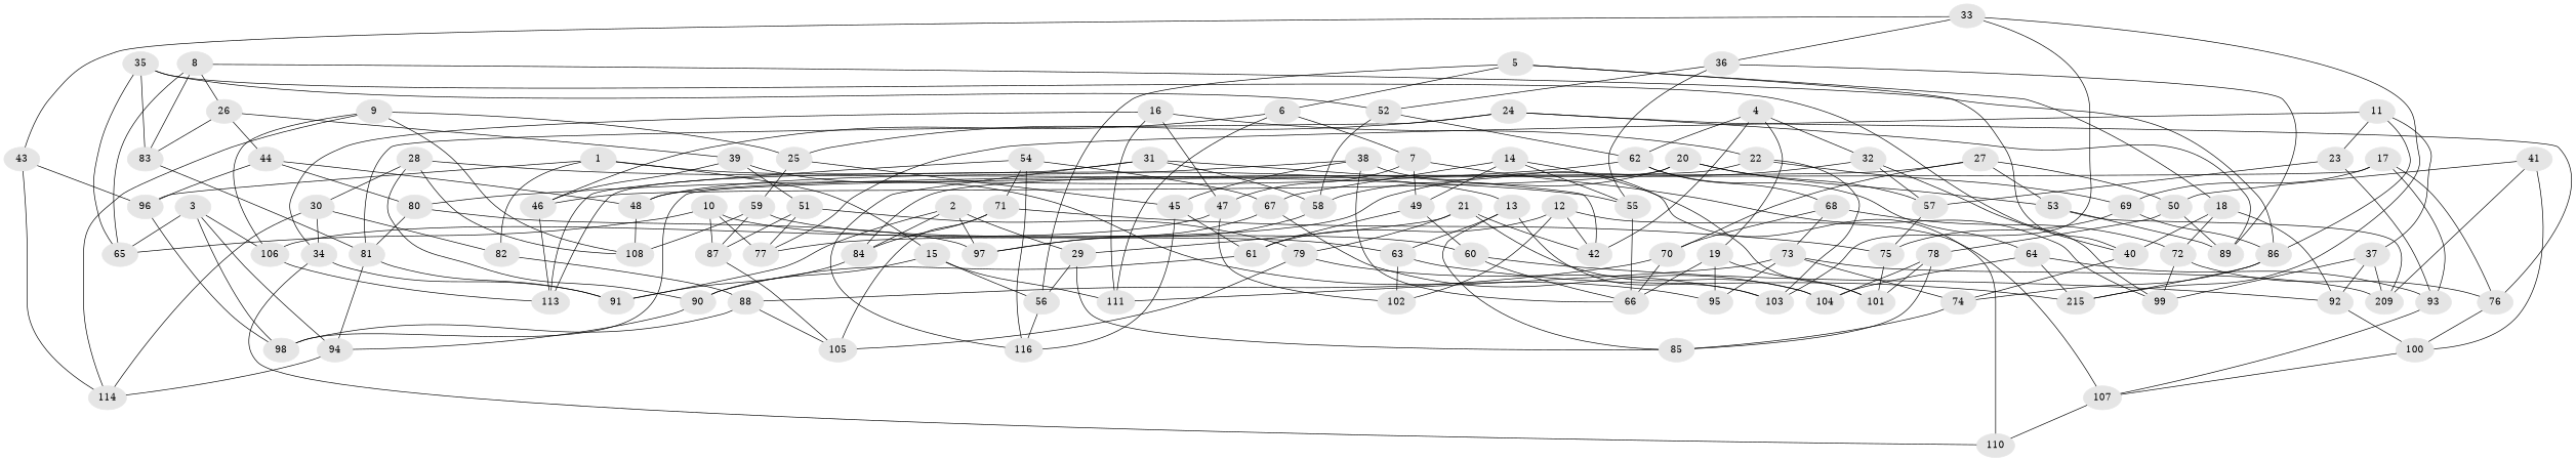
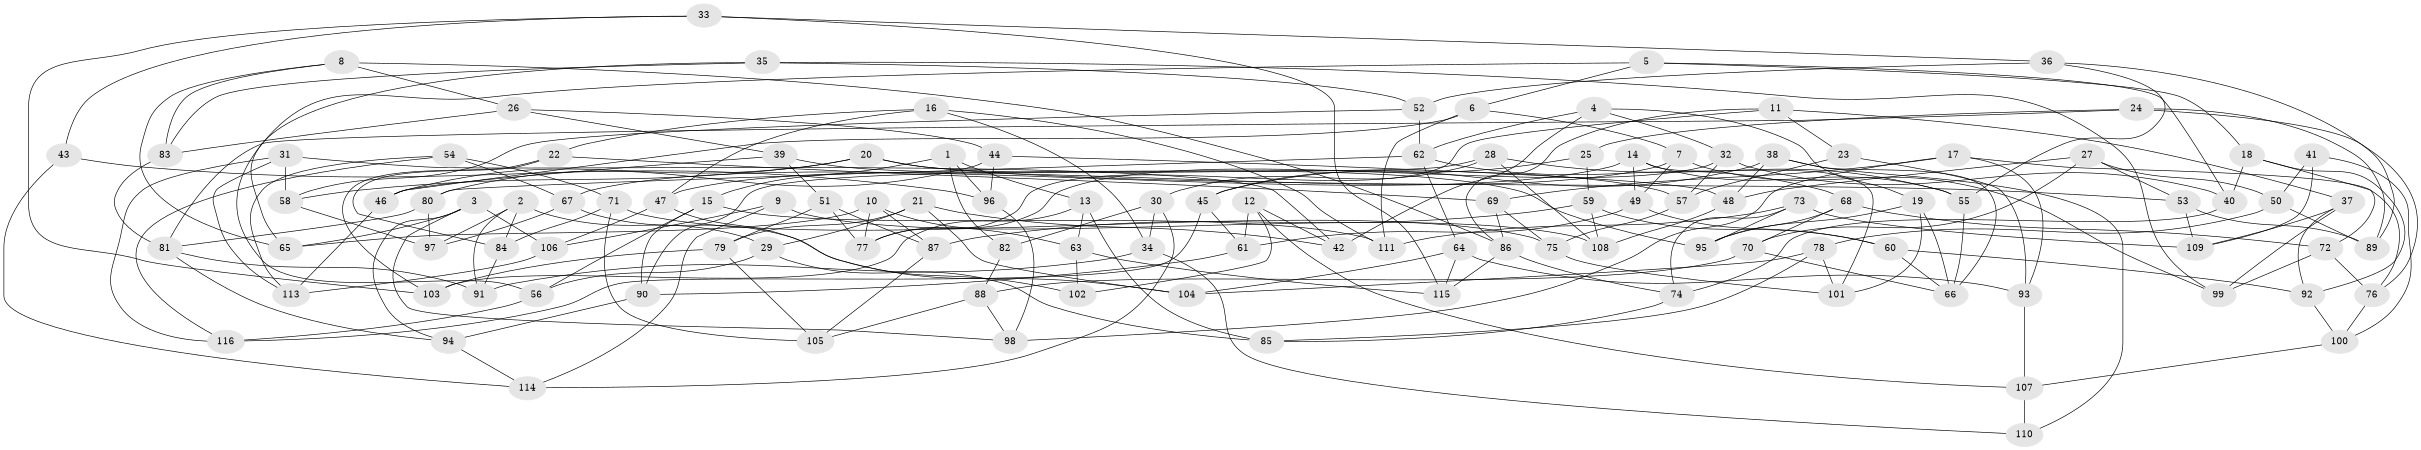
  graph {
    node [color=gray90 style=filled]
    1
    13
    15
    82
    96
    63
    85
    103
    56
    111
    90
    88
    98
    2
    29
    84
    91
    97
    3
    65
    94
    106
    114
    113
    4
    19
    32
    42
    62
    101
    66
    95
    40
    77
    57
    80
    64
    68
    5
    6
    18
    7
    46
    72
    92
    74
    n47 [label=116]
    47
    49
    99
    102
    61
    60
    8
    26
    83
    86
    39
    44
    81
-   115 [label=215]
+   115
    9
    25
    108
    45
    59
    10
    87
    105
    11
    23
    37
    93
-   109 [label=209]
+   109
    12
    107
    110
    14
    55
    67
    104
    16
    22
    34
    69
    17
    76
    75
    100
    20
    53
    58
    89
    21
    79
    24
    51
    48
    27
    50
    70
    78
    28
    30
    31
    33
    36
    43
    52
    35
    38
    41
    54
    71
    73
    1 -- 13
    1 -- 15
    1 -- 82
    1 -- 96
    13 -- 63
    13 -- 85
    13 -- 103
    15 -- 56
    15 -- 111
    15 -- 90
    82 -- 88
    96 -- 98
    63 -- 102
    63 -- 115
    56 -- n47
    90 -- 94
    88 -- 98
    88 -- 105
    2 -- 29
    2 -- 84
    2 -- 91
    2 -- 97
    29 -- 85
    29 -- 56
    84 -- 91
    3 -- 98
    3 -- 65
    3 -- 94
    3 -- 106
    94 -- 114
    106 -- 113
    4 -- 19
    4 -- 32
    4 -- 42
    4 -- 62
    19 -- 101
    19 -- 66
    19 -- 95
    32 -- 40
    32 -- 77
    32 -- 57
    62 -- 80
    62 -- 64
    62 -- 68
    40 -- 74
    57 -- 75
    80 -- 97
    80 -- 81
    64 -- 115
    64 -- 93
    64 -- 104
-   68 -- 73
+   68 -- 95
    68 -- 72
    68 -- 70
    5 -- 56
    5 -- 40
    5 -- 6
    5 -- 18
    6 -- 111
    6 -- 7
    6 -- 46
    18 -- 40
    18 -- 72
    18 -- 92
    7 -- 47
    7 -- 49
    7 -- 99
    46 -- 113
    72 -- 99
    72 -- 76
    92 -- 100
    74 -- 85
    47 -- 106
    47 -- 102
    49 -- 61
    49 -- 60
    61 -- 90
    60 -- 66
    60 -- 92
    8 -- 65
    8 -- 26
    8 -- 83
    8 -- 86
    26 -- 83
    26 -- 39
    26 -- 44
    83 -- 81
    86 -- 74
    86 -- 115
    39 -- 95
    39 -- 46
    39 -- 51
    44 -- 96
    44 -- 80
    44 -- 48
    81 -- 91
    81 -- 94
    9 -- 106
    9 -- 114
-   9 -- 25
    9 -- 108
    25 -- 45
    25 -- 59
    45 -- n47
    45 -- 61
    59 -- 60
    59 -- 108
    59 -- 87
    10 -- 63
    10 -- 65
    10 -- 77
    10 -- 87
    87 -- 105
    11 -- 77
    11 -- 86
    11 -- 23
    11 -- 37
    23 -- 57
    23 -- 93
    37 -- 92
    37 -- 99
    37 -- 109
    93 -- 107
    12 -- 42
    12 -- 102
    12 -- 61
    12 -- 107
    107 -- 110
    14 -- 101
    14 -- 49
    14 -- 55
    14 -- 67
    55 -- 66
    67 -- 97
    67 -- 104
    16 -- 111
    16 -- 47
    16 -- 22
    16 -- 34
    22 -- 103
    22 -- 84
    22 -- 69
    34 -- 91
    34 -- 110
    69 -- 86
    69 -- 75
    17 -- 98
    17 -- 93
    17 -- 69
    17 -- 76
    76 -- 100
    75 -- 101
    100 -- 107
    20 -- 57
    20 -- 46
    20 -- 53
    20 -- 58
    53 -- 109
    53 -- 89
    58 -- 97
    21 -- 29
    21 -- 42
    21 -- 104
    21 -- 79
    79 -- 103
    79 -- 105
    24 -- 81
    24 -- 25
    24 -- 76
    24 -- 89
    51 -- 77
    51 -- 87
    51 -- 79
    48 -- 108
    27 -- 53
    27 -- 48
    27 -- 50
    27 -- 70
    50 -- 89
    50 -- 78
    70 -- 88
    70 -- 66
    78 -- 85
    78 -- 101
    78 -- 104
    28 -- 90
    28 -- 108
    28 -- 55
    28 -- 30
    30 -- 82
    30 -- 114
    30 -- 34
    31 -- 113
    31 -- 42
    31 -- n47
    31 -- 58
    33 -- 103
    33 -- 115
    33 -- 36
    33 -- 43
    36 -- 55
    36 -- 89
    36 -- 52
    43 -- 96
    43 -- 114
    52 -- 62
    52 -- 58
    35 -- 65
    35 -- 99
    35 -- 83
    35 -- 52
    38 -- 66
    38 -- 45
    38 -- 110
    38 -- 48
    41 -- 109
    41 -- 100
    41 -- 50
    54 -- 113
    54 -- n47
    54 -- 67
    54 -- 71
    71 -- 84
    71 -- 105
    71 -- 75
    73 -- 111
    73 -- 95
    73 -- 74
    73 -- 109
  }
